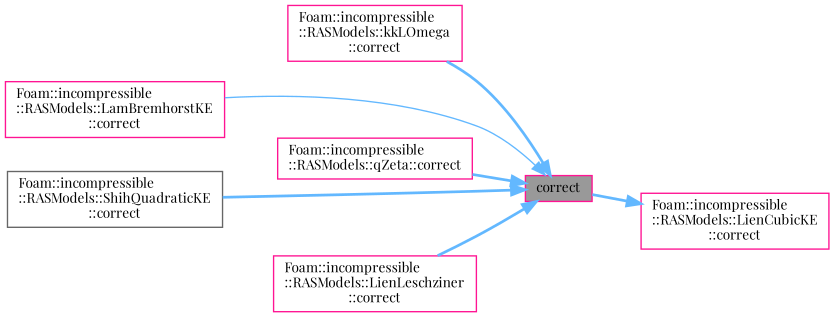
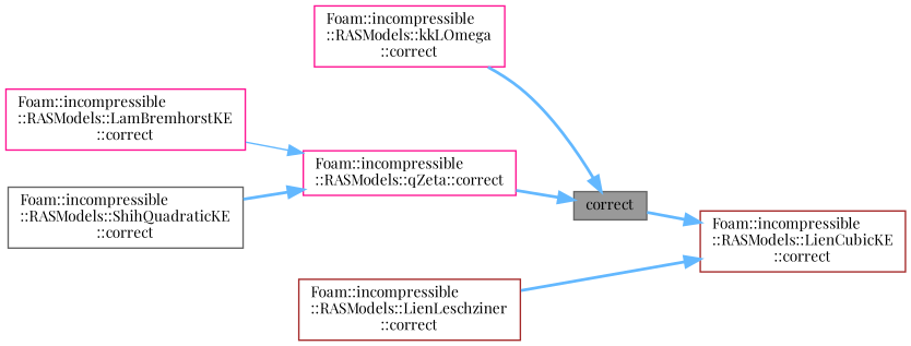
  digraph {
    fontname="Playfair Display"
    rankdir=RL
    node [color=deeppink fillcolor=white fontname="Playfair Display" fontsize=10 shape=box style=filled]
    edge [color=steelblue1 dir=back fontname="Playfair Display" fontsize=10 labelfontname=Helvetica labelfontsize=10 style=bold]
-   n1 [fillcolor=grey60 fontcolor=black height=0.2 label=correct width=0.4]
+   n1 [color=gray40 fillcolor=grey60 fontcolor=black height=0.2 label=correct width=0.4]
    n2 [height=0.2 label="Foam::incompressible\l::RASModels::kkLOmega\l::correct" width=0.4]
    n3 [height=0.2 label="Foam::incompressible\l::RASModels::LamBremhorstKE\l::correct" width=0.4]
-   n4 [height=0.2 label="Foam::incompressible\l::RASModels::LienLeschziner\l::correct" width=0.4]
+   n4 [color=brown height=0.2 label="Foam::incompressible\l::RASModels::LienLeschziner\l::correct" width=0.4]
    n5 [height=0.2 label="Foam::incompressible\l::RASModels::qZeta::correct" width=0.4]
    n6 [color=gray40 height=0.2 label="Foam::incompressible\l::RASModels::ShihQuadraticKE\l::correct" width=0.4]
-   n7 [height=0.2 label="Foam::incompressible\l::RASModels::LienCubicKE\l::correct" width=0.4]
+   n7 [color=brown height=0.2 label="Foam::incompressible\l::RASModels::LienCubicKE\l::correct" width=0.4]
    n1 -> n2
-   n1 -> n3 [style=solid]
-   n1 -> n4
+   n5 -> n3 [style=solid]
+   n7 -> n4
    n1 -> n5
-   n1 -> n6
+   n5 -> n6
    n7 -> n1
  }
